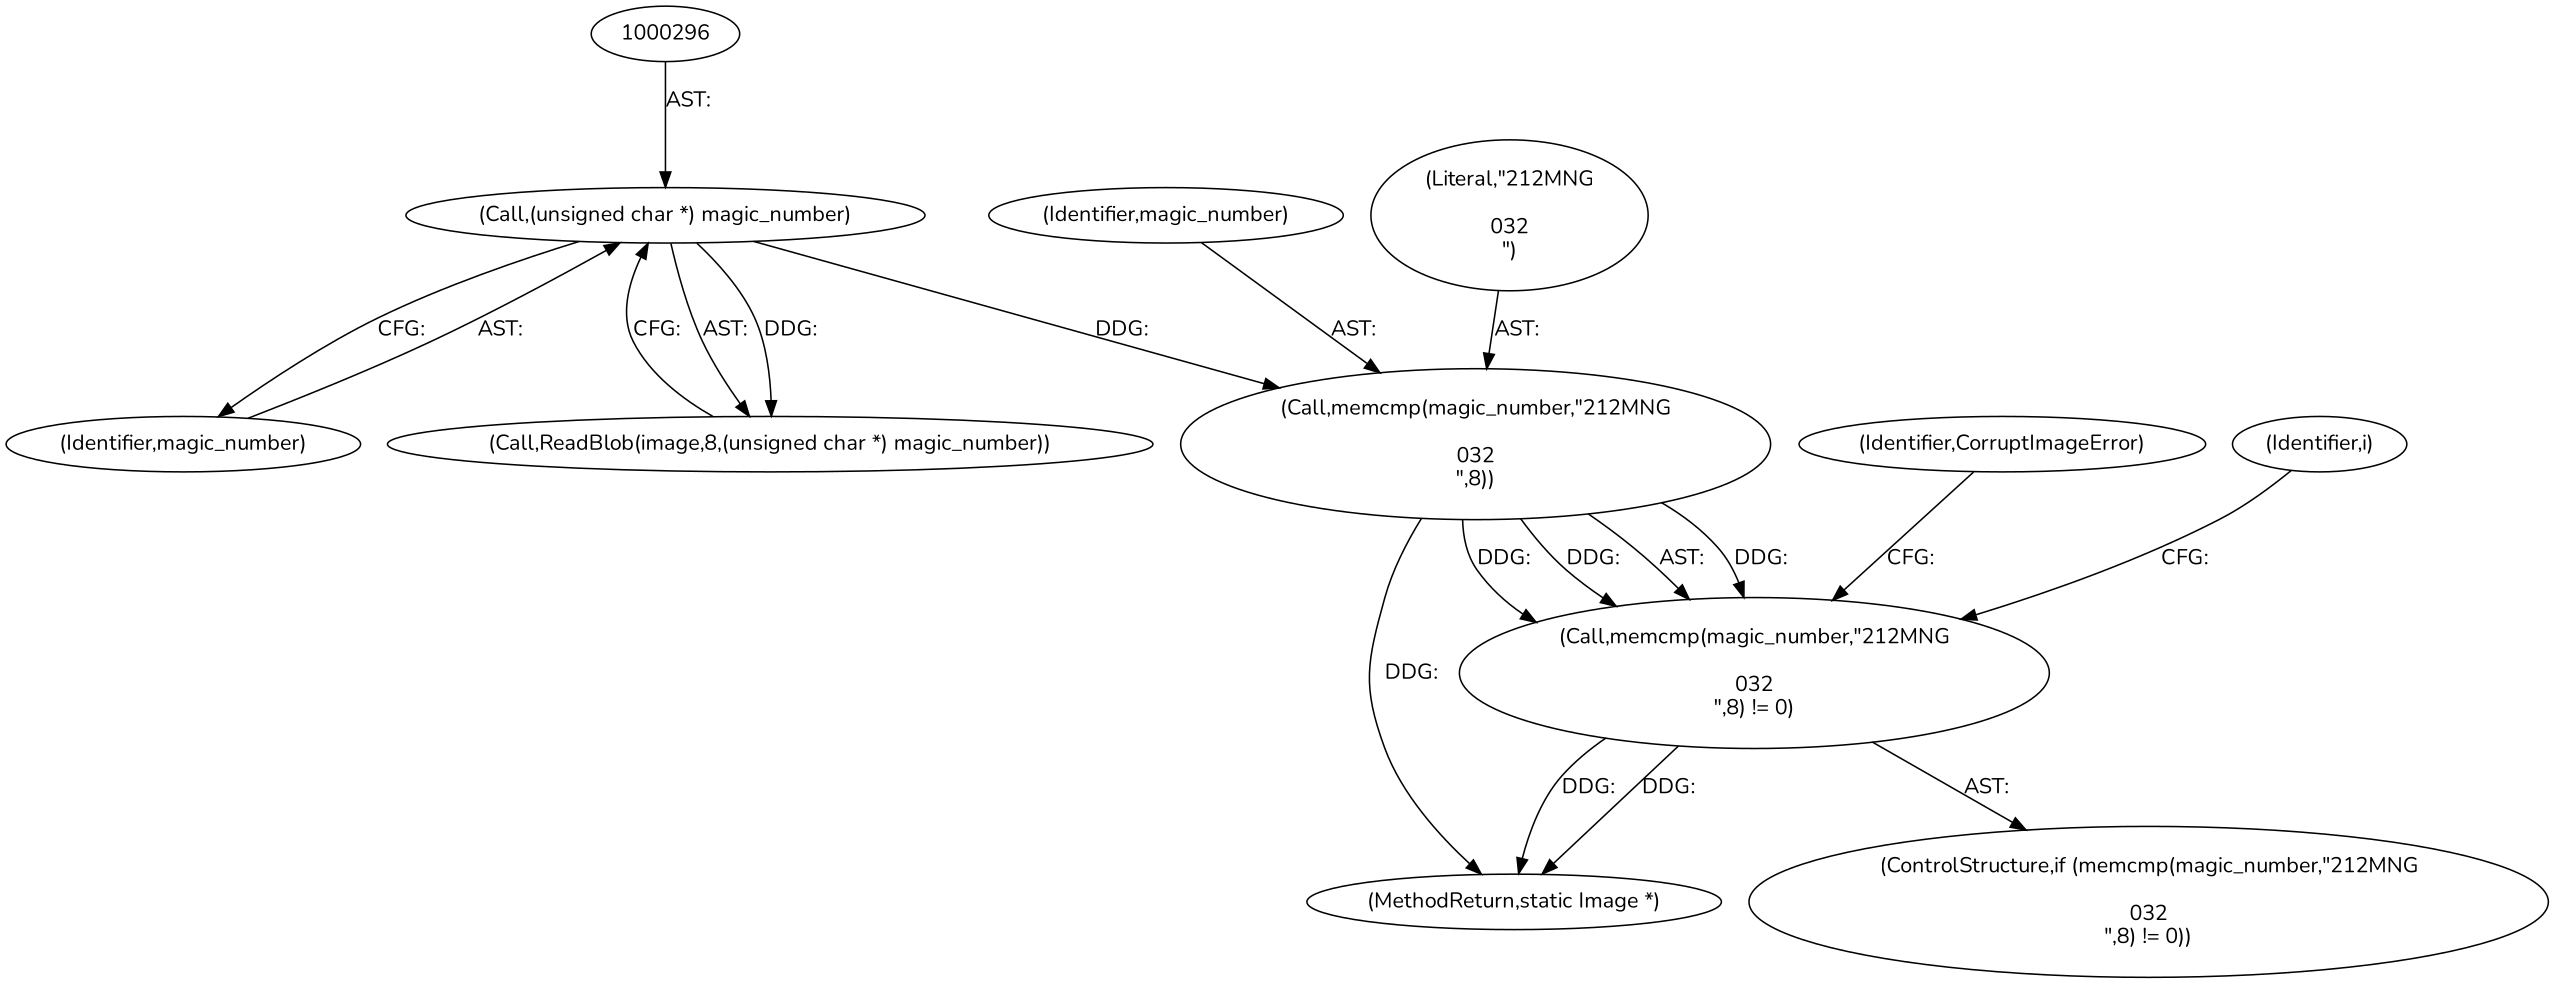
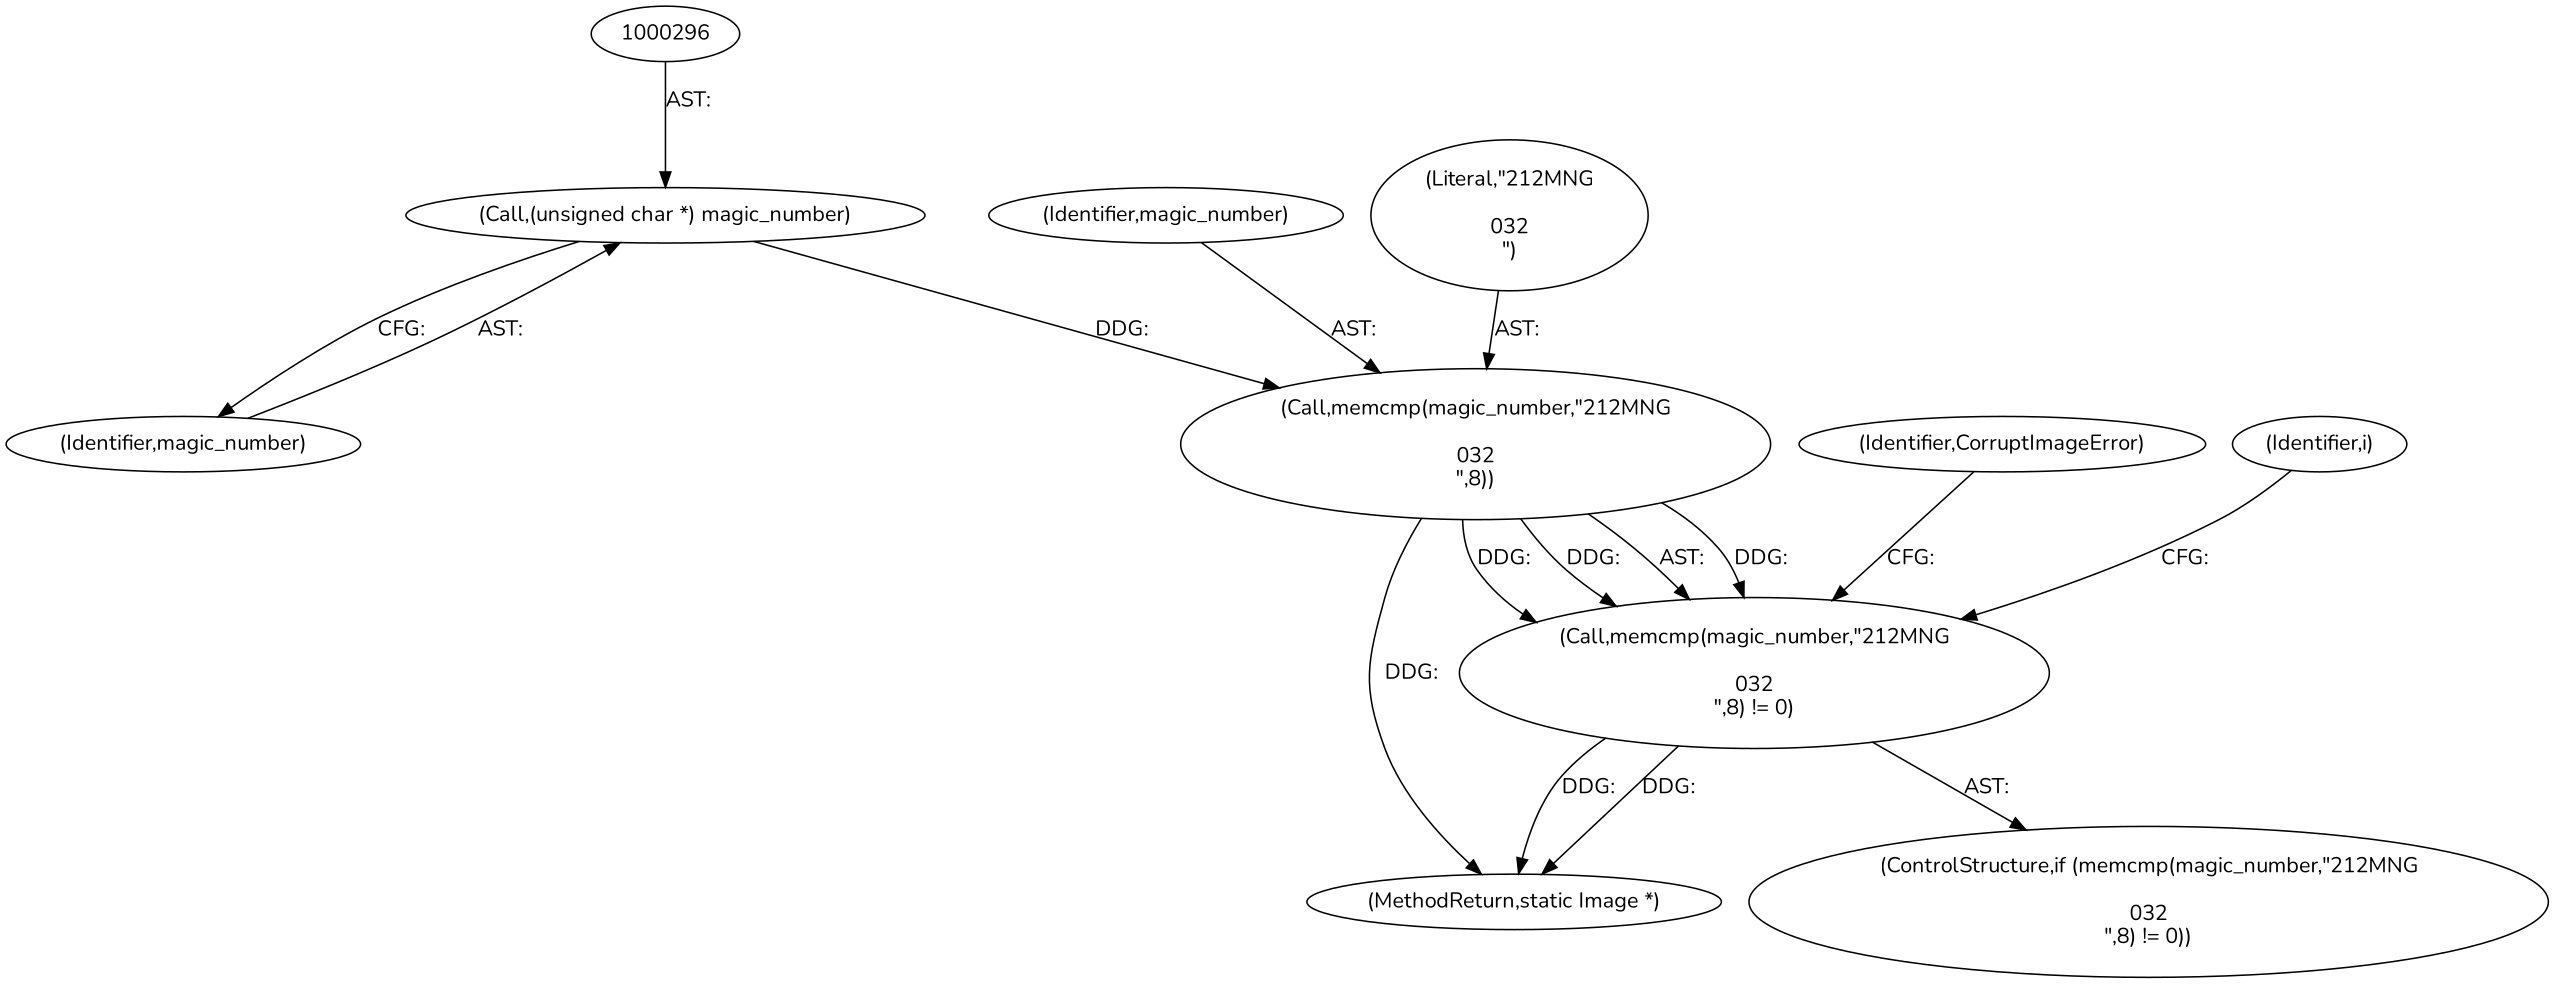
  digraph {
    fontname=Nunito
    node [fontname=Nunito]
    edge [fontname=Nunito]
    n1 [label="(Call,memcmp(magic_number,\"\212MNG\r\n\032\n\",8) != 0)"]
    n2 [label="(MethodReturn,static Image *)"]
    n3 [label="(ControlStructure,if (memcmp(magic_number,\"\212MNG\r\n\032\n\",8) != 0))"]
    n4 [label="(Call,memcmp(magic_number,\"\212MNG\r\n\032\n\",8))"]
    n5 [label="(Call,(unsigned char *) magic_number)"]
-   n6 [label="(Call,ReadBlob(image,8,(unsigned char *) magic_number))"]
    n7 [label="(Identifier,magic_number)"]
    n8 [label="(Identifier,CorruptImageError)"]
    n9 [label="(Identifier,magic_number)"]
    n10 [label="(Identifier,i)"]
    n11 [label="(Literal,\"\212MNG\r\n\032\n\")"]
    1000296
    n1 -> n2 [label="DDG: "]
    n1 -> n2 [label="DDG: "]
    n1 -> n3 [label="AST: "]
    n4 -> n1 [label="AST: "]
    n4 -> n1 [label="DDG: "]
    n4 -> n1 [label="DDG: "]
    n4 -> n1 [label="DDG: "]
    n4 -> n2 [label="DDG: "]
    n5 -> n4 [label="DDG: "]
-   n5 -> n6 [label="AST: "]
-   n5 -> n6 [label="DDG: "]
    n5 -> n7 [label="CFG: "]
-   n6 -> n5 [label="CFG: "]
    n7 -> n5 [label="AST: "]
    n8 -> n1 [label="CFG: "]
    n9 -> n4 [label="AST: "]
    n10 -> n1 [label="CFG: "]
    n11 -> n4 [label="AST: "]
    1000296 -> n5 [label="AST: "]
  }
